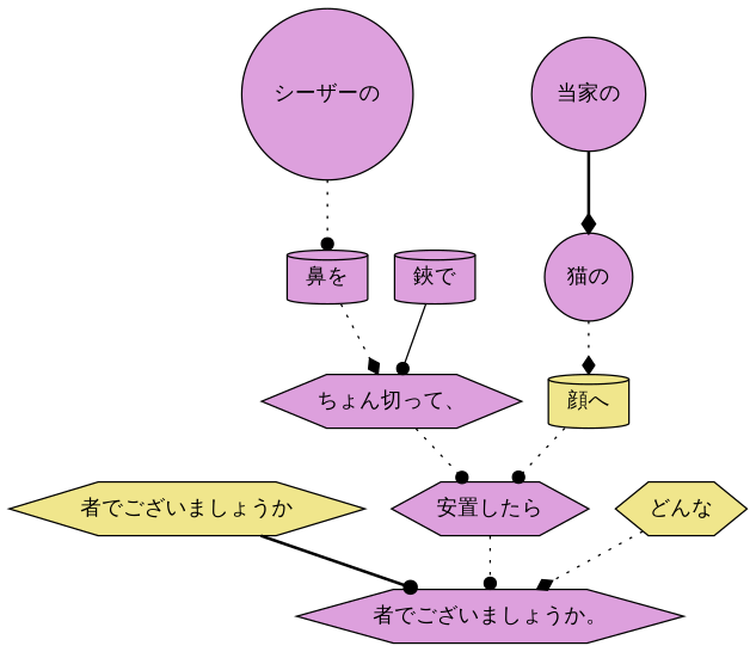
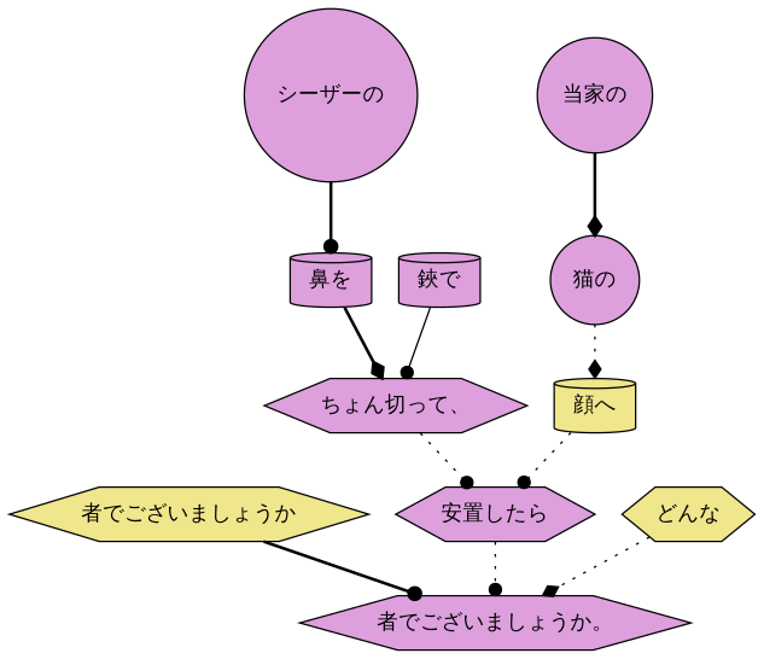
  digraph {
    fontname=Roboto
    node [fillcolor=plum fontname=Roboto shape=hexagon style=filled]
    edge [arrowhead=dot fontname=Roboto style=dotted]
    n1 [fillcolor=khaki label="者でございましょうか"]
    n2 [label="者でございましょうか。"]
    n3 [label="シーザーの" shape=circle]
    n4 [label="鼻を" shape=cylinder]
    n5 [label="ちょん切って、"]
    n6 [label="安置したら"]
    n7 [label="鋏で" shape=cylinder]
    n8 [label="当家の" shape=circle]
    n9 [label="猫の" shape=circle]
    n10 [fillcolor=khaki label="顔へ" shape=cylinder]
    n11 [fillcolor=khaki label="どんな"]
    n1 -> n2 [style=bold]
-   n3 -> n4
-   n4 -> n5 [arrowhead=diamond]
+   n3 -> n4 [style=bold]
+   n4 -> n5 [arrowhead=diamond style=bold]
    n5 -> n6
    n6 -> n2
    n7 -> n5 [style=solid]
    n8 -> n9 [arrowhead=diamond style=bold]
    n9 -> n10 [arrowhead=diamond]
    n10 -> n6
    n11 -> n2 [arrowhead=diamond]
  }
